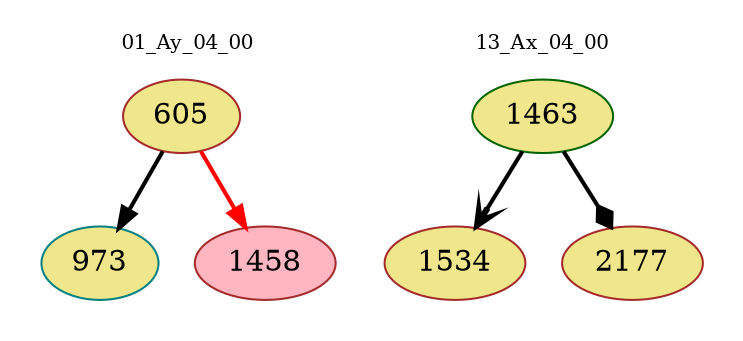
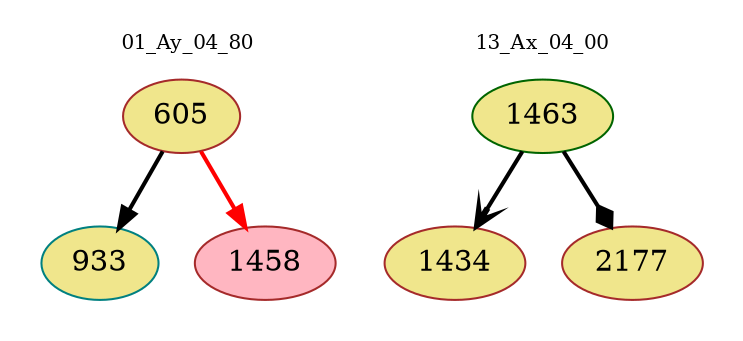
  digraph {
    node [color=brown fillcolor=khaki style=filled]
    edge [arrowhead=normal color=black style=bold]
    n1 [label=605]
-   n2 [color=teal label=973]
+   n2 [color=teal label=933]
    n3 [fillcolor=lightpink label=1458]
    n4 [color=darkgreen label=1463]
-   n5 [label=1534]
+   n5 [label=1434]
    n6 [label=2177]
    subgraph cluster_1 {
      color=white
      fontsize=10
-     label="01_Ay_04_00"
+     label="01_Ay_04_80"
      n1
      n2
      n3
    }
    subgraph cluster_2 {
      color=white
      fontsize=10
      label="13_Ax_04_00"
      n4
      n5
      n6
    }
    n1 -> n2
    n1 -> n3 [color=red]
    n4 -> n5 [arrowhead=vee]
    n4 -> n6 [arrowhead=diamond]
  }
